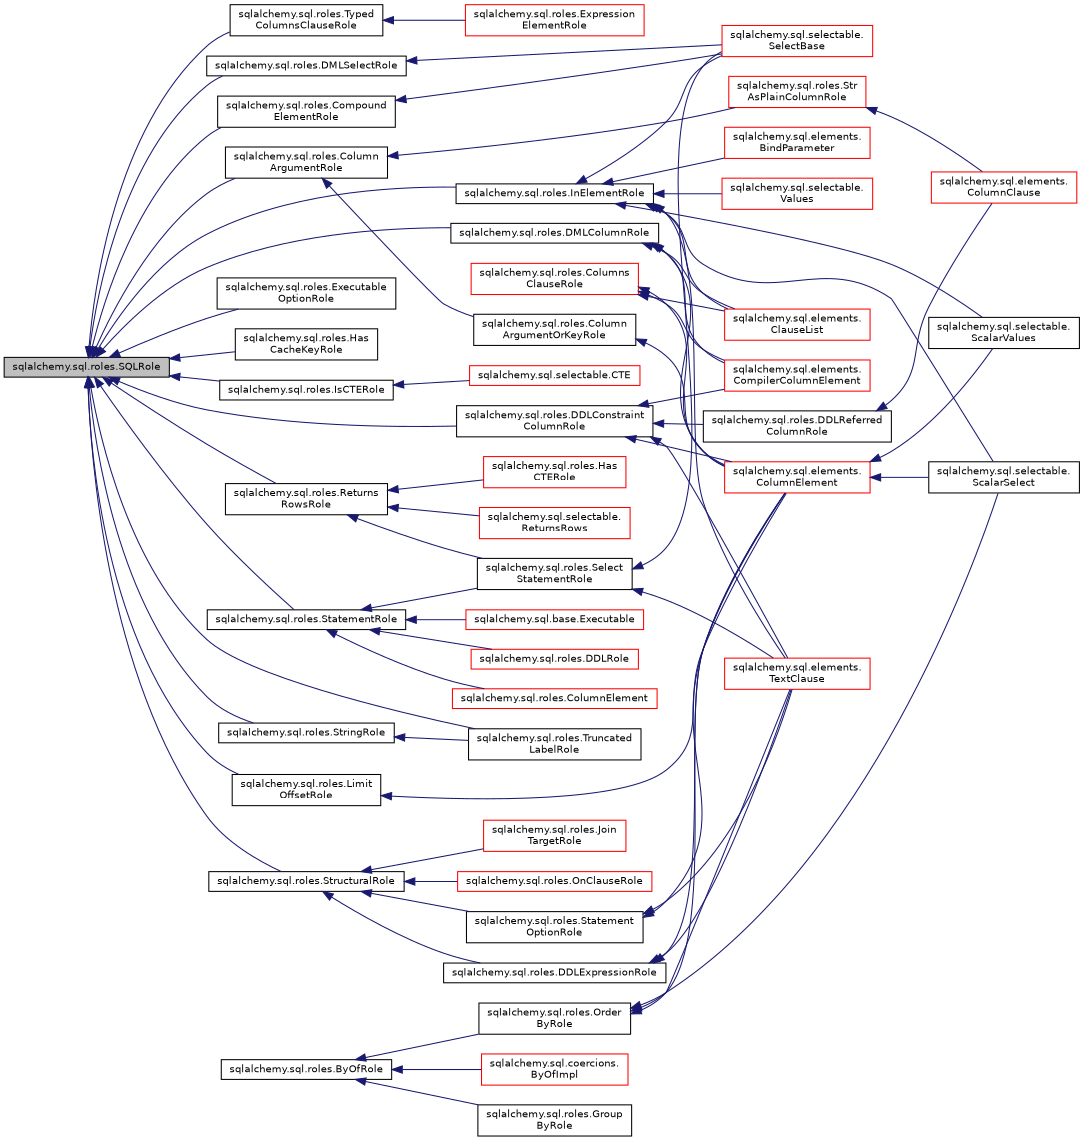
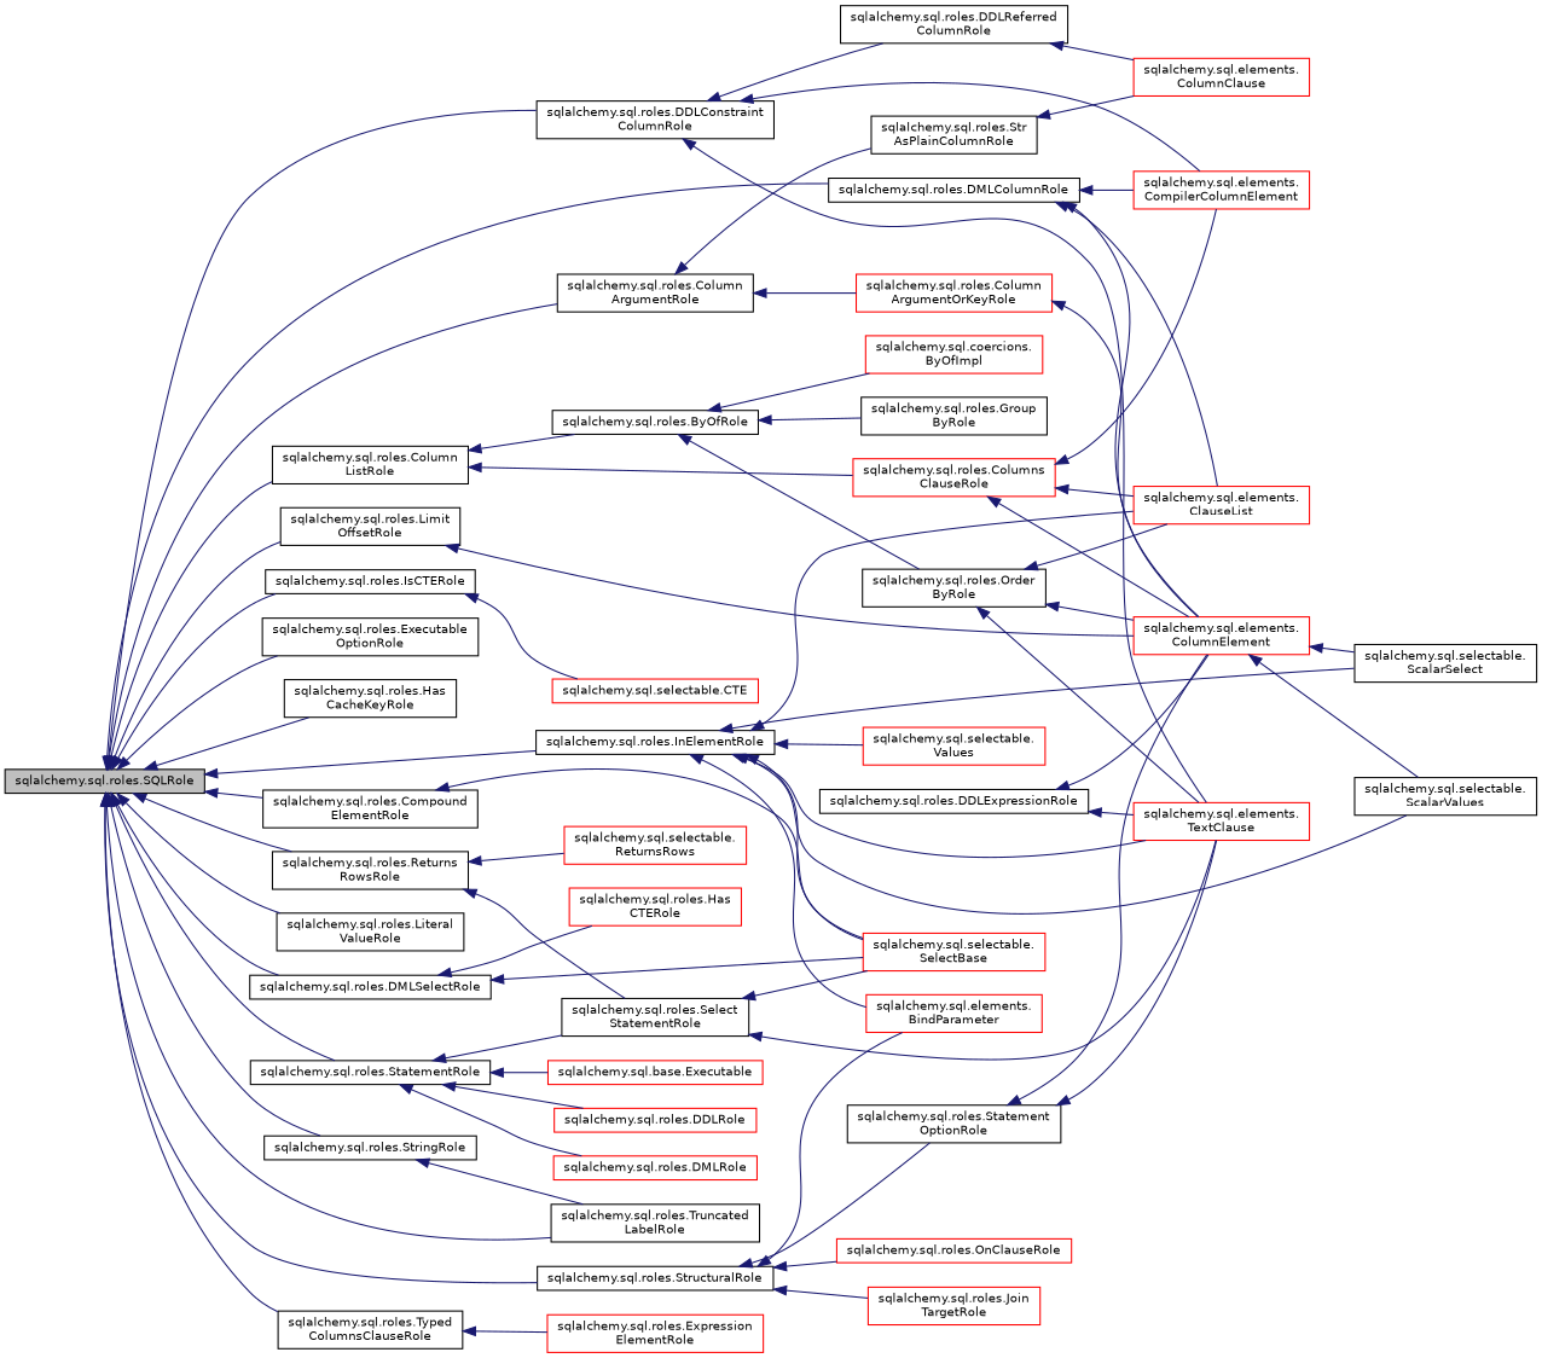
  digraph {
    rankdir=LR
    node [color=black fillcolor=white fontname=Helvetica fontsize=10 shape=record style=filled]
    edge [color=midnightblue dir=back fontname=Helvetica fontsize=10 labelfontname=Helvetica labelfontsize=10 style=solid]
    n1 [fillcolor=grey75 fontcolor=black height=0.2 label="sqlalchemy.sql.roles.SQLRole" width=0.4]
    n2 [height=0.2 label="sqlalchemy.sql.roles.Column\lArgumentRole" width=0.4]
+   n3 [height=0.2 label="sqlalchemy.sql.roles.Column\lListRole" width=0.4]
    n4 [height=0.2 label="sqlalchemy.sql.roles.Compound\lElementRole" width=0.4]
    n5 [height=0.2 label="sqlalchemy.sql.roles.DDLConstraint\lColumnRole" width=0.4]
    n6 [height=0.2 label="sqlalchemy.sql.roles.DMLColumnRole" width=0.4]
    n7 [height=0.2 label="sqlalchemy.sql.roles.DMLSelectRole" width=0.4]
    n8 [height=0.2 label="sqlalchemy.sql.roles.Executable\lOptionRole" width=0.4]
    n9 [height=0.2 label="sqlalchemy.sql.roles.Has\lCacheKeyRole" width=0.4]
    n10 [height=0.2 label="sqlalchemy.sql.roles.InElementRole" width=0.4]
    n11 [height=0.2 label="sqlalchemy.sql.roles.IsCTERole" width=0.4]
    n12 [height=0.2 label="sqlalchemy.sql.roles.Limit\lOffsetRole" width=0.4]
+   n13 [height=0.2 label="sqlalchemy.sql.roles.Literal\lValueRole" width=0.4]
    n14 [height=0.2 label="sqlalchemy.sql.roles.Returns\lRowsRole" width=0.4]
    n15 [height=0.2 label="sqlalchemy.sql.roles.StatementRole" width=0.4]
    n16 [height=0.2 label="sqlalchemy.sql.roles.StringRole" width=0.4]
    n17 [height=0.2 label="sqlalchemy.sql.roles.Truncated\lLabelRole" width=0.4]
    n18 [height=0.2 label="sqlalchemy.sql.roles.StructuralRole" width=0.4]
    n19 [height=0.2 label="sqlalchemy.sql.roles.Typed\lColumnsClauseRole" width=0.4]
-   n20 [height=0.2 label="sqlalchemy.sql.roles.Column\lArgumentOrKeyRole" width=0.4]
-   n21 [color=red height=0.2 label="sqlalchemy.sql.roles.Str\lAsPlainColumnRole" width=0.4]
+   n20 [color=red height=0.2 label="sqlalchemy.sql.roles.Column\lArgumentOrKeyRole" width=0.4]
+   n21 [height=0.2 label="sqlalchemy.sql.roles.Str\lAsPlainColumnRole" width=0.4]
    n22 [height=0.2 label="sqlalchemy.sql.roles.ByOfRole" width=0.4]
    n23 [color=red height=0.2 label="sqlalchemy.sql.roles.Columns\lClauseRole" width=0.4]
    n24 [color=red height=0.2 label="sqlalchemy.sql.selectable.\lSelectBase" width=0.4]
    n25 [color=red height=0.2 label="sqlalchemy.sql.elements.\lColumnElement" width=0.4]
    n26 [color=red height=0.2 label="sqlalchemy.sql.elements.\lTextClause" width=0.4]
    n27 [color=red height=0.2 label="sqlalchemy.sql.elements.\lCompilerColumnElement" width=0.4]
    n28 [height=0.2 label="sqlalchemy.sql.roles.DDLReferred\lColumnRole" width=0.4]
    n29 [color=red height=0.2 label="sqlalchemy.sql.elements.\lClauseList" width=0.4]
    n30 [height=0.2 label="sqlalchemy.sql.selectable.\lScalarSelect" width=0.4]
    n31 [height=0.2 label="sqlalchemy.sql.selectable.\lScalarValues" width=0.4]
    n32 [color=red height=0.2 label="sqlalchemy.sql.elements.\lBindParameter" width=0.4]
    n33 [color=red height=0.2 label="sqlalchemy.sql.selectable.\lValues" width=0.4]
    n34 [color=red height=0.2 label="sqlalchemy.sql.selectable.CTE" width=0.4]
    n35 [color=red height=0.2 label="sqlalchemy.sql.roles.Has\lCTERole" width=0.4]
    n36 [height=0.2 label="sqlalchemy.sql.roles.Select\lStatementRole" width=0.4]
    n37 [color=red height=0.2 label="sqlalchemy.sql.selectable.\lReturnsRows" width=0.4]
    n38 [color=red height=0.2 label="sqlalchemy.sql.base.Executable" width=0.4]
    n39 [color=red height=0.2 label="sqlalchemy.sql.roles.DDLRole" width=0.4]
-   n40 [color=red height=0.2 label="sqlalchemy.sql.roles.ColumnElement" width=0.4]
+   n40 [color=red height=0.2 label="sqlalchemy.sql.roles.DMLRole" width=0.4]
    n41 [height=0.2 label="sqlalchemy.sql.roles.DDLExpressionRole" width=0.4]
    n42 [color=red height=0.2 label="sqlalchemy.sql.roles.Join\lTargetRole" width=0.4]
    n43 [color=red height=0.2 label="sqlalchemy.sql.roles.OnClauseRole" width=0.4]
    n44 [height=0.2 label="sqlalchemy.sql.roles.Statement\lOptionRole" width=0.4]
    n45 [color=red height=0.2 label="sqlalchemy.sql.roles.Expression\lElementRole" width=0.4]
    n46 [color=red height=0.2 label="sqlalchemy.sql.elements.\lColumnClause" width=0.4]
    n47 [color=red height=0.2 label="sqlalchemy.sql.coercions.\lByOfImpl" width=0.4]
    n48 [height=0.2 label="sqlalchemy.sql.roles.Group\lByRole" width=0.4]
    n49 [height=0.2 label="sqlalchemy.sql.roles.Order\lByRole" width=0.4]
    n1 -> n2
+   n1 -> n3
    n1 -> n4
    n1 -> n5
    n1 -> n6
    n1 -> n7
    n1 -> n8
    n1 -> n9
    n1 -> n10
    n1 -> n11
    n1 -> n12
+   n1 -> n13
    n1 -> n14
    n1 -> n15
    n1 -> n16
    n1 -> n17
    n1 -> n18
    n1 -> n19
    n2 -> n20
    n2 -> n21
+   n3 -> n22
+   n3 -> n23
    n4 -> n24
-   n5 -> n25
    n5 -> n26
    n5 -> n27
    n5 -> n28
    n6 -> n25
    n6 -> n27
    n6 -> n29
    n7 -> n24
    n10 -> n24
    n10 -> n26
    n10 -> n29
    n10 -> n30
    n10 -> n31
    n10 -> n32
    n10 -> n33
    n11 -> n34
    n12 -> n25
-   n14 -> n35
+   n7 -> n35
    n14 -> n36
    n14 -> n37
    n15 -> n36
    n15 -> n38
    n15 -> n39
    n15 -> n40
    n16 -> n17
-   n18 -> n41
+   n18 -> n32
    n18 -> n42
    n18 -> n43
    n18 -> n44
    n19 -> n45
    n20 -> n25
    n21 -> n46
    n22 -> n47
    n22 -> n48
    n22 -> n49
    n23 -> n25
    n23 -> n27
    n23 -> n29
    n25 -> n30
    n25 -> n31
    n28 -> n46
    n36 -> n24
    n36 -> n26
    n41 -> n25
    n41 -> n26
    n44 -> n25
    n44 -> n26
    n49 -> n25
    n49 -> n26
-   n49 -> n30
+   n49 -> n29
  }
